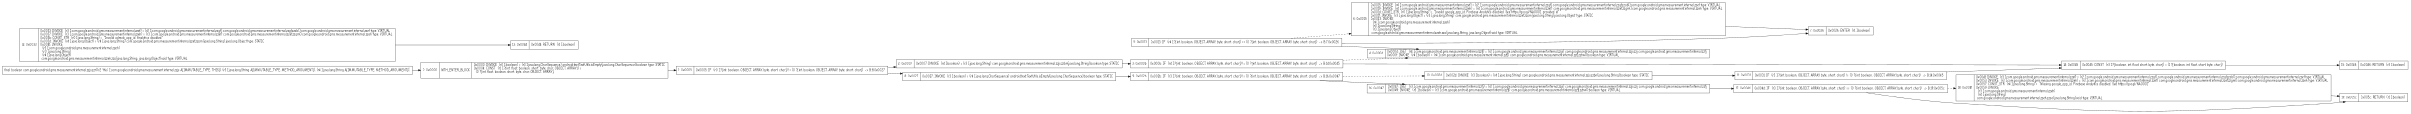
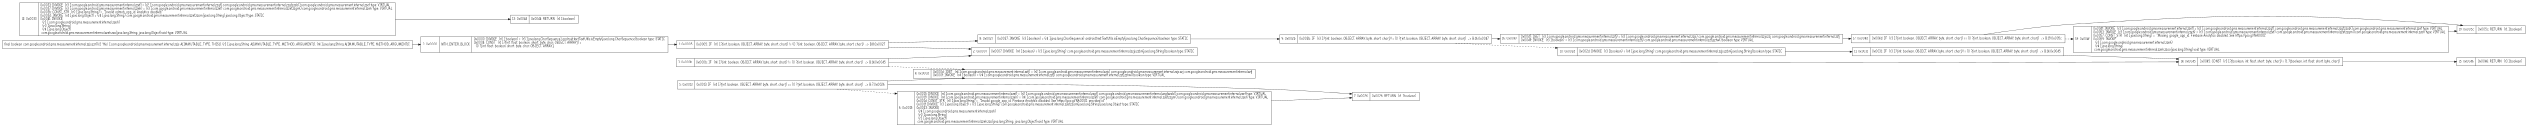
  digraph {
    fontname="Comic Neue"
    rankdir=LR
    node [fontname="Comic Neue" shape=record]
    edge [fontname="Comic Neue"]
    n1 [label="{0\:\ 0x0000|MTH_ENTER_BLOCK\l|0x0000: INVOKE  (r0 I:boolean) = (r3 I:java.lang.CharSequence) android.text.TextUtils.isEmpty(java.lang.CharSequence):boolean type: STATIC \l0x0004: CONST  (r1 I:?[int, float, boolean, short, byte, char, OBJECT, ARRAY]) = \l  (0 ?[int, float, boolean, short, byte, char, OBJECT, ARRAY])\l \l}"]
    n2 [label="{1\:\ 0x0005|0x0005: IF  (r0 I:?[int, boolean, OBJECT, ARRAY, byte, short, char]) != (0 ?[int, boolean, OBJECT, ARRAY, byte, short, char])  \-\> B:8:0x0027 \l}"]
    n3 [label="{2\:\ 0x0007|0x0007: INVOKE  (r4 I:boolean) = (r3 I:java.lang.String) com.google.android.gms.measurement.internal.zzjs.zzbn(java.lang.String):boolean type: STATIC \l}"]
    n4 [label="{8\:\ 0x0027|0x0027: INVOKE  (r3 I:boolean) = (r4 I:java.lang.CharSequence) android.text.TextUtils.isEmpty(java.lang.CharSequence):boolean type: STATIC \l}"]
    n5 [label="{3\:\ 0x000b|0x000b: IF  (r4 I:?[int, boolean, OBJECT, ARRAY, byte, short, char]) != (0 ?[int, boolean, OBJECT, ARRAY, byte, short, char])  \-\> B:14:0x0045 \l}"]
    n6 [label="{9\:\ 0x002b|0x002b: IF  (r3 I:?[int, boolean, OBJECT, ARRAY, byte, short, char]) != (0 ?[int, boolean, OBJECT, ARRAY, byte, short, char])  \-\> B:16:0x0047 \l}"]
    n7 [label="{4\:\ 0x000d|0x000d: IGET  (r4 I:com.google.android.gms.measurement.internal.zzfj) = (r2 I:com.google.android.gms.measurement.internal.zzjs) com.google.android.gms.measurement.internal.zzjs.zzj com.google.android.gms.measurement.internal.zzfj \l0x000f: INVOKE  (r4 I:boolean) = (r4 I:com.google.android.gms.measurement.internal.zzfj) com.google.android.gms.measurement.internal.zzfj.zzhw():boolean type: VIRTUAL \l}"]
    n8 [label="{14\:\ 0x0045|0x0045: CONST  (r3 I:?[boolean, int, float, short, byte, char]) = (1 ?[boolean, int, float, short, byte, char]) \l}"]
    n9 [label="{15\:\ 0x0046|0x0046: RETURN  (r3 I:boolean) \l}"]
    n10 [label="{5\:\ 0x0013|0x0013: IF  (r4 I:?[int, boolean, OBJECT, ARRAY, byte, short, char]) == (0 ?[int, boolean, OBJECT, ARRAY, byte, short, char])  \-\> B:7:0x0026 \l}"]
    n11 [label="{6\:\ 0x0015|0x0015: INVOKE  (r4 I:com.google.android.gms.measurement.internal.zzef) = (r2 I:com.google.android.gms.measurement.internal.zzgf) com.google.android.gms.measurement.internal.zzgf.zzab():com.google.android.gms.measurement.internal.zzef type: VIRTUAL \l0x0019: INVOKE  (r4 I:com.google.android.gms.measurement.internal.zzeh) = (r4 I:com.google.android.gms.measurement.internal.zzef) com.google.android.gms.measurement.internal.zzef.zzgm():com.google.android.gms.measurement.internal.zzeh type: VIRTUAL \l0x001d: CONST_STR  (r0 I:java.lang.String) =  \"Invalid google_app_id. Firebase Analytics disabled. See https:\/\/goo.gl\/NAOOOI. provided id\" \l0x001f: INVOKE  (r3 I:java.lang.Object) = (r3 I:java.lang.String) com.google.android.gms.measurement.internal.zzef.zzam(java.lang.String):java.lang.Object type: STATIC \l0x0023: INVOKE  \l  (r4 I:com.google.android.gms.measurement.internal.zzeh)\l  (r0 I:java.lang.String)\l  (r3 I:java.lang.Object)\l com.google.android.gms.measurement.internal.zzeh.zza(java.lang.String, java.lang.Object):void type: VIRTUAL \l}"]
-   n12 [label="{7\:\ 0x0026|0x0026: ENTER  (r1 I:boolean) \l}"]
+   n12 [label="{7\:\ 0x0026|0x0026: RETURN  (r1 I:boolean) \l}"]
    n13 [label="{10\:\ 0x002d|0x002d: INVOKE  (r3 I:boolean) = (r4 I:java.lang.String) com.google.android.gms.measurement.internal.zzjs.zzbn(java.lang.String):boolean type: STATIC \l}"]
    n14 [label="{16\:\ 0x0047|0x0047: IGET  (r3 I:com.google.android.gms.measurement.internal.zzfj) = (r2 I:com.google.android.gms.measurement.internal.zzjs) com.google.android.gms.measurement.internal.zzjs.zzj com.google.android.gms.measurement.internal.zzfj \l0x0049: INVOKE  (r3 I:boolean) = (r3 I:com.google.android.gms.measurement.internal.zzfj) com.google.android.gms.measurement.internal.zzfj.zzhw():boolean type: VIRTUAL \l}"]
    n15 [label="{11\:\ 0x0031|0x0031: IF  (r3 I:?[int, boolean, OBJECT, ARRAY, byte, short, char]) != (0 ?[int, boolean, OBJECT, ARRAY, byte, short, char])  \-\> B:14:0x0045 \l}"]
    n16 [label="{17\:\ 0x004d|0x004d: IF  (r3 I:?[int, boolean, OBJECT, ARRAY, byte, short, char]) == (0 ?[int, boolean, OBJECT, ARRAY, byte, short, char])  \-\> B:19:0x005c \l}"]
    n17 [label="{12\:\ 0x0033|0x0033: INVOKE  (r3 I:com.google.android.gms.measurement.internal.zzef) = (r2 I:com.google.android.gms.measurement.internal.zzgf) com.google.android.gms.measurement.internal.zzgf.zzab():com.google.android.gms.measurement.internal.zzef type: VIRTUAL \l0x0037: INVOKE  (r3 I:com.google.android.gms.measurement.internal.zzeh) = (r3 I:com.google.android.gms.measurement.internal.zzef) com.google.android.gms.measurement.internal.zzef.zzgm():com.google.android.gms.measurement.internal.zzeh type: VIRTUAL \l0x003b: CONST_STR  (r0 I:java.lang.String) =  \"Invalid admob_app_id. Analytics disabled.\" \l0x003d: INVOKE  (r4 I:java.lang.Object) = (r4 I:java.lang.String) com.google.android.gms.measurement.internal.zzef.zzam(java.lang.String):java.lang.Object type: STATIC \l0x0041: INVOKE  \l  (r3 I:com.google.android.gms.measurement.internal.zzeh)\l  (r0 I:java.lang.String)\l  (r4 I:java.lang.Object)\l com.google.android.gms.measurement.internal.zzeh.zza(java.lang.String, java.lang.Object):void type: VIRTUAL \l}"]
    n18 [label="{13\:\ 0x0044|0x0044: RETURN  (r1 I:boolean) \l}"]
    n19 [label="{18\:\ 0x004f|0x004f: INVOKE  (r3 I:com.google.android.gms.measurement.internal.zzef) = (r2 I:com.google.android.gms.measurement.internal.zzgf) com.google.android.gms.measurement.internal.zzgf.zzab():com.google.android.gms.measurement.internal.zzef type: VIRTUAL \l0x0053: INVOKE  (r3 I:com.google.android.gms.measurement.internal.zzeh) = (r3 I:com.google.android.gms.measurement.internal.zzef) com.google.android.gms.measurement.internal.zzef.zzgm():com.google.android.gms.measurement.internal.zzeh type: VIRTUAL \l0x0057: CONST_STR  (r4 I:java.lang.String) =  \"Missing google_app_id. Firebase Analytics disabled. See https:\/\/goo.gl\/NAOOOI\" \l0x0059: INVOKE  \l  (r3 I:com.google.android.gms.measurement.internal.zzeh)\l  (r4 I:java.lang.String)\l com.google.android.gms.measurement.internal.zzeh.zzao(java.lang.String):void type: VIRTUAL \l}"]
    n20 [label="{19\:\ 0x005c|0x005c: RETURN  (r1 I:boolean) \l}"]
    n21 [label="{final boolean com.google.android.gms.measurement.internal.zzjs.zzr((r2 'this' I:com.google.android.gms.measurement.internal.zzjs A[IMMUTABLE_TYPE, THIS]), (r3 I:java.lang.String A[IMMUTABLE_TYPE, METHOD_ARGUMENT]), (r4 I:java.lang.String A[IMMUTABLE_TYPE, METHOD_ARGUMENT])) }"]
    n1 -> n2
    n2 -> n3 [style=solid]
    n2 -> n4
-   n3 -> n5
+   n5 -> n3
    n4 -> n6
    n5 -> n7 [style=dashed]
    n5 -> n8
    n6 -> n13 [style=dashed]
    n6 -> n14
    n8 -> n9
    n10 -> n7
    n10 -> n11 [style=dashed]
    n10 -> n12
    n11 -> n12
    n13 -> n15
    n14 -> n16
    n15 -> n8
    n16 -> n19 [style=dashed]
    n16 -> n20
    n17 -> n18
    n19 -> n20
    n21 -> n1
  }
